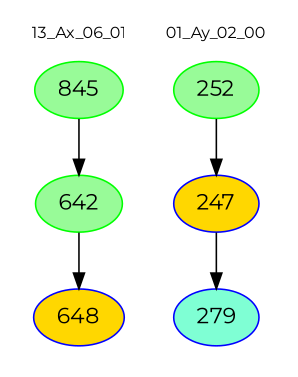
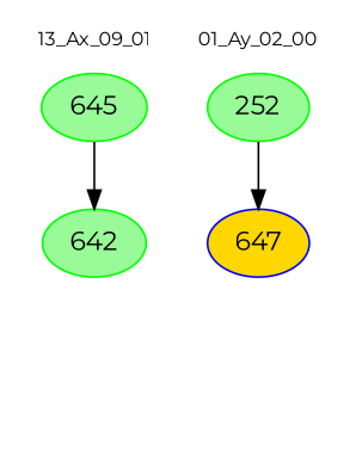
  digraph {
    fontname=Montserrat
    node [color=green fillcolor=palegreen fontname=Montserrat style=filled]
    edge [color=black fontname=Montserrat]
-   n1 [label=845]
+   n1 [label=645]
    n2 [label=642]
-   n3 [color=blue fillcolor=gold label=648]
    n4 [label=252]
-   n5 [color=blue fillcolor=gold label=247]
-   n6 [color=blue fillcolor=aquamarine label=279]
+   n5 [color=blue fillcolor=gold label=647]
    subgraph cluster_1 {
      color=white
      fontsize=10
-     label="13_Ax_06_01"
+     label="13_Ax_09_01"
      n1
      n2
-     n3
    }
    subgraph cluster_2 {
      color=white
      fontsize=10
      label="01_Ay_02_00"
      n4
      n5
-     n6
    }
    n1 -> n2
-   n2 -> n3
    n4 -> n5
-   n5 -> n6
  }
